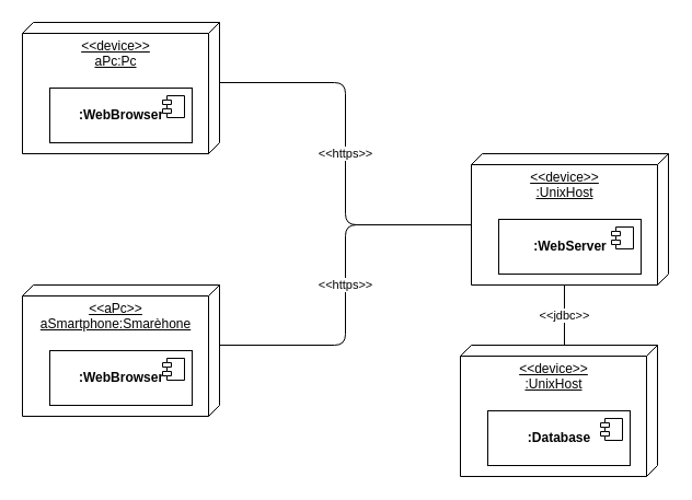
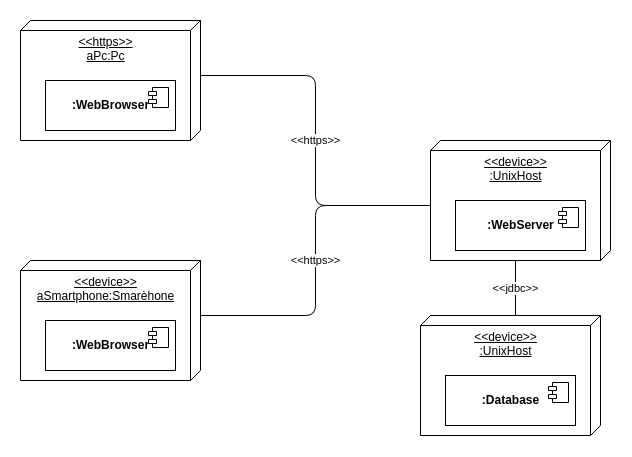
  <mxCell id="0" />
  <mxCell id="1" parent="0" />
  <mxCell id="2" value="&amp;lt;&amp;lt;jdbc&amp;gt;&amp;gt;" style="edgeStyle=orthogonalEdgeStyle;rounded=1;orthogonalLoop=1;jettySize=auto;html=1;exitX=0;exitY=0;exitDx=120;exitDy=95;exitPerimeter=0;entryX=0;entryY=0;entryDx=0;entryDy=85;entryPerimeter=0;endArrow=none;endFill=0;" edge="1" parent="1" source="3" target="10"><mxGeometry relative="1" as="geometry" /></mxCell>
  <mxCell id="3" value="&amp;lt;&amp;lt;device&amp;gt;&amp;gt;&lt;br&gt;:UnixHost" style="verticalAlign=top;align=center;spacingTop=8;spacingLeft=2;spacingRight=12;shape=cube;size=10;direction=south;fontStyle=4;html=1;" vertex="1" parent="1"><mxGeometry x="430" y="140" width="180" height="120" as="geometry" /></mxCell>
  <mxCell id="4" value="&lt;b&gt;:WebServer&lt;/b&gt;" style="html=1;dropTarget=0;align=center;" vertex="1" parent="1"><mxGeometry x="455" y="200" width="130" height="50" as="geometry" /></mxCell>
  <mxCell id="5" value="" style="shape=module;jettyWidth=8;jettyHeight=4;align=center;" vertex="1" parent="4"><mxGeometry x="1" width="20" height="20" relative="1" as="geometry"><mxPoint x="-27" y="7" as="offset" /></mxGeometry></mxCell>
  <mxCell id="6" value="&lt;span style=&quot;color: rgb(0 , 0 , 0) ; font-family: &amp;#34;helvetica&amp;#34; ; font-size: 11px ; font-style: normal ; font-weight: 400 ; letter-spacing: normal ; text-align: center ; text-indent: 0px ; text-transform: none ; word-spacing: 0px ; background-color: rgb(255 , 255 , 255) ; display: inline ; float: none&quot;&gt;&amp;lt;&amp;lt;https&amp;gt;&amp;gt;&lt;/span&gt;" style="edgeStyle=orthogonalEdgeStyle;rounded=1;orthogonalLoop=1;jettySize=auto;html=1;exitX=0;exitY=0;exitDx=55;exitDy=0;exitPerimeter=0;entryX=0;entryY=0;entryDx=65;entryDy=180;entryPerimeter=0;endArrow=none;endFill=0;" edge="1" parent="1" source="7" target="3"><mxGeometry relative="1" as="geometry" /></mxCell>
- <mxCell id="7" value="&amp;lt;&amp;lt;device&amp;gt;&amp;gt;&lt;br&gt;aPc:Pc" style="verticalAlign=top;align=center;spacingTop=8;spacingLeft=2;spacingRight=12;shape=cube;size=10;direction=south;fontStyle=4;html=1;" vertex="1" parent="1"><mxGeometry x="20" y="20" width="180" height="120" as="geometry" /></mxCell>
+ <mxCell id="7" value="&amp;lt;&amp;lt;https&amp;gt;&amp;gt;&lt;br&gt;aPc:Pc" style="verticalAlign=top;align=center;spacingTop=8;spacingLeft=2;spacingRight=12;shape=cube;size=10;direction=south;fontStyle=4;html=1;" vertex="1" parent="1"><mxGeometry x="20" y="20" width="180" height="120" as="geometry" /></mxCell>
  <mxCell id="8" value="&lt;b&gt;:WebBrowser&lt;/b&gt;" style="html=1;dropTarget=0;align=center;" vertex="1" parent="1"><mxGeometry x="45" y="80" width="130" height="50" as="geometry" /></mxCell>
  <mxCell id="9" value="" style="shape=module;jettyWidth=8;jettyHeight=4;align=center;" vertex="1" parent="8"><mxGeometry x="1" width="20" height="20" relative="1" as="geometry"><mxPoint x="-27" y="7" as="offset" /></mxGeometry></mxCell>
  <mxCell id="10" value="&amp;lt;&amp;lt;device&amp;gt;&amp;gt;&lt;br&gt;:UnixHost" style="verticalAlign=top;align=center;spacingTop=8;spacingLeft=2;spacingRight=12;shape=cube;size=10;direction=south;fontStyle=4;html=1;" vertex="1" parent="1"><mxGeometry x="420" y="315" width="180" height="120" as="geometry" /></mxCell>
  <mxCell id="11" value="&lt;b&gt;:Database&lt;/b&gt;" style="html=1;dropTarget=0;align=center;" vertex="1" parent="1"><mxGeometry x="445" y="375" width="130" height="50" as="geometry" /></mxCell>
  <mxCell id="12" value="" style="shape=module;jettyWidth=8;jettyHeight=4;align=center;" vertex="1" parent="11"><mxGeometry x="1" width="20" height="20" relative="1" as="geometry"><mxPoint x="-27" y="7" as="offset" /></mxGeometry></mxCell>
  <mxCell id="13" value="&amp;lt;&amp;lt;https&amp;gt;&amp;gt;" style="edgeStyle=orthogonalEdgeStyle;rounded=1;orthogonalLoop=1;jettySize=auto;html=1;exitX=0;exitY=0;exitDx=55;exitDy=0;exitPerimeter=0;entryX=0;entryY=0;entryDx=65;entryDy=180;entryPerimeter=0;endArrow=none;endFill=0;" edge="1" parent="1" source="14" target="3"><mxGeometry relative="1" as="geometry" /></mxCell>
- <mxCell id="14" value="&amp;lt;&amp;lt;aPc&amp;gt;&amp;gt;&lt;br&gt;aSmartphone:Smarèhone" style="verticalAlign=top;align=center;spacingTop=8;spacingLeft=2;spacingRight=12;shape=cube;size=10;direction=south;fontStyle=4;html=1;" vertex="1" parent="1"><mxGeometry x="20" y="260" width="180" height="120" as="geometry" /></mxCell>
+ <mxCell id="14" value="&amp;lt;&amp;lt;device&amp;gt;&amp;gt;&lt;br&gt;aSmartphone:Smarèhone" style="verticalAlign=top;align=center;spacingTop=8;spacingLeft=2;spacingRight=12;shape=cube;size=10;direction=south;fontStyle=4;html=1;" vertex="1" parent="1"><mxGeometry x="20" y="260" width="180" height="120" as="geometry" /></mxCell>
  <mxCell id="15" value="&lt;b&gt;:WebBrowser&lt;/b&gt;" style="html=1;dropTarget=0;align=center;" vertex="1" parent="1"><mxGeometry x="45" y="320" width="130" height="50" as="geometry" /></mxCell>
  <mxCell id="16" value="" style="shape=module;jettyWidth=8;jettyHeight=4;align=center;" vertex="1" parent="15"><mxGeometry x="1" width="20" height="20" relative="1" as="geometry"><mxPoint x="-27" y="7" as="offset" /></mxGeometry></mxCell>
